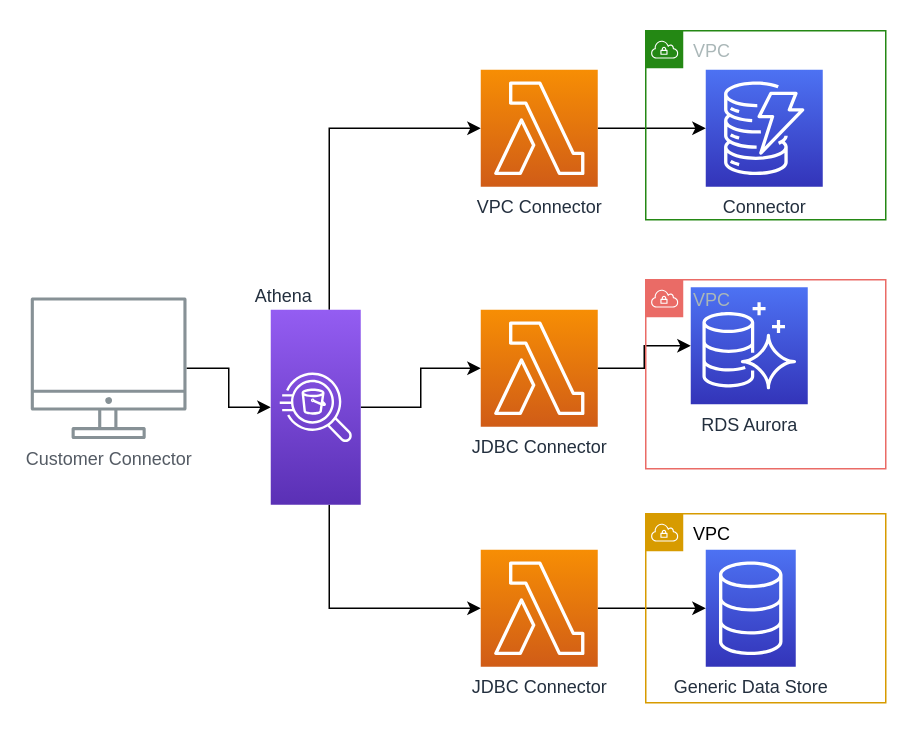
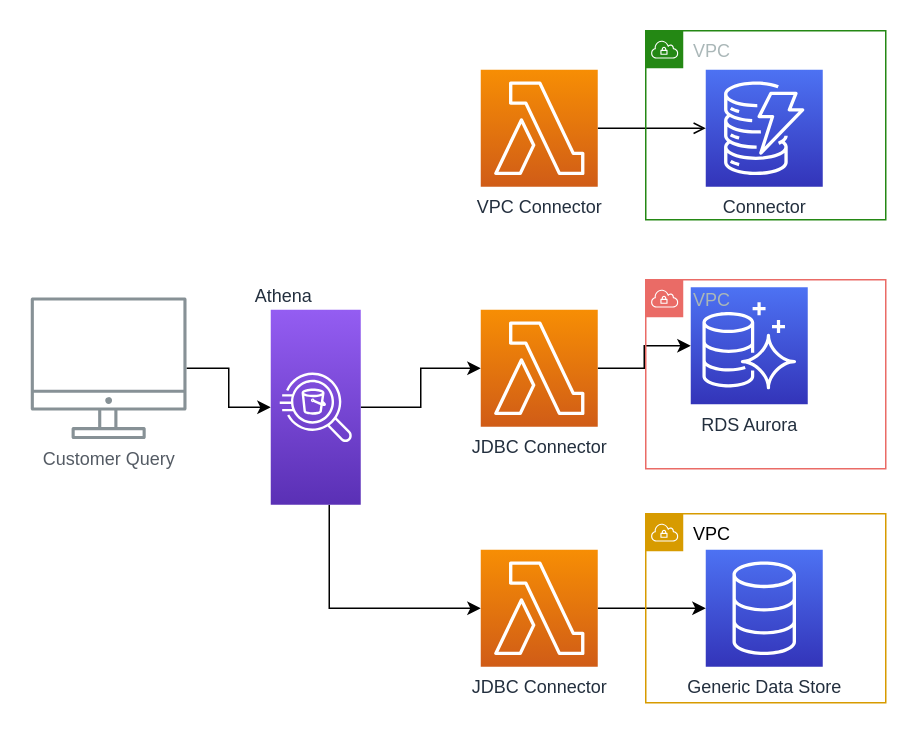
  <mxCell id="0" />
  <mxCell id="1" parent="0" />
  <mxCell id="2" style="edgeStyle=orthogonalEdgeStyle;rounded=0;orthogonalLoop=1;jettySize=auto;html=1;" edge="1" parent="1" source="3" target="7"><mxGeometry relative="1" as="geometry" /></mxCell>
- <mxCell id="3" value="Customer Connector" style="outlineConnect=0;gradientColor=none;fontColor=#545B64;strokeColor=none;fillColor=#879196;dashed=0;verticalLabelPosition=bottom;verticalAlign=top;align=center;html=1;fontSize=12;fontStyle=0;aspect=fixed;shape=mxgraph.aws4.illustration_desktop;pointerEvents=1;labelBackgroundColor=#ffffff;" parent="1" vertex="1"><mxGeometry x="20" y="197.75" width="103.85" height="94.5" as="geometry" /></mxCell>
+ <mxCell id="3" value="Customer Query" style="outlineConnect=0;gradientColor=none;fontColor=#545B64;strokeColor=none;fillColor=#879196;dashed=0;verticalLabelPosition=bottom;verticalAlign=top;align=center;html=1;fontSize=12;fontStyle=0;aspect=fixed;shape=mxgraph.aws4.illustration_desktop;pointerEvents=1;labelBackgroundColor=#ffffff;" parent="1" vertex="1"><mxGeometry x="20" y="197.75" width="103.85" height="94.5" as="geometry" /></mxCell>
  <mxCell id="4" style="edgeStyle=orthogonalEdgeStyle;rounded=0;orthogonalLoop=1;jettySize=auto;html=1;" edge="1" parent="1" source="7" target="12"><mxGeometry relative="1" as="geometry" /></mxCell>
- <mxCell id="5" style="edgeStyle=orthogonalEdgeStyle;rounded=0;orthogonalLoop=1;jettySize=auto;html=1;" edge="1" parent="1" source="7" target="14"><mxGeometry relative="1" as="geometry"><Array as="points"><mxPoint x="219" y="85" /></Array></mxGeometry></mxCell>
  <mxCell id="6" style="edgeStyle=orthogonalEdgeStyle;rounded=0;orthogonalLoop=1;jettySize=auto;html=1;" edge="1" parent="1" source="7" target="16"><mxGeometry relative="1" as="geometry"><Array as="points"><mxPoint x="219" y="405" /></Array></mxGeometry></mxCell>
  <mxCell id="7" value="Athena&amp;nbsp; &amp;nbsp; &amp;nbsp; &amp;nbsp; &amp;nbsp; &amp;nbsp; &amp;nbsp;" style="points=[[0,0,0],[0.25,0,0],[0.5,0,0],[0.75,0,0],[1,0,0],[0,1,0],[0.25,1,0],[0.5,1,0],[0.75,1,0],[1,1,0],[0,0.25,0],[0,0.5,0],[0,0.75,0],[1,0.25,0],[1,0.5,0],[1,0.75,0]];outlineConnect=0;fontColor=#232F3E;gradientColor=#945DF2;gradientDirection=north;fillColor=#5A30B5;strokeColor=#ffffff;dashed=0;verticalLabelPosition=top;verticalAlign=bottom;align=center;html=1;fontSize=12;fontStyle=0;aspect=fixed;shape=mxgraph.aws4.resourceIcon;resIcon=mxgraph.aws4.athena;labelPosition=center;" vertex="1" parent="1"><mxGeometry x="180" y="206" width="60" height="130" as="geometry" /></mxCell>
  <mxCell id="8" value="Connector" style="points=[[0,0,0],[0.25,0,0],[0.5,0,0],[0.75,0,0],[1,0,0],[0,1,0],[0.25,1,0],[0.5,1,0],[0.75,1,0],[1,1,0],[0,0.25,0],[0,0.5,0],[0,0.75,0],[1,0.25,0],[1,0.5,0],[1,0.75,0]];outlineConnect=0;fontColor=#232F3E;gradientColor=#4D72F3;gradientDirection=north;fillColor=#3334B9;strokeColor=#ffffff;dashed=0;verticalLabelPosition=bottom;verticalAlign=top;align=center;html=1;fontSize=12;fontStyle=0;aspect=fixed;shape=mxgraph.aws4.resourceIcon;resIcon=mxgraph.aws4.dynamodb;" vertex="1" parent="1"><mxGeometry x="470" y="46" width="78" height="78" as="geometry" /></mxCell>
  <mxCell id="9" value="RDS Aurora" style="points=[[0,0,0],[0.25,0,0],[0.5,0,0],[0.75,0,0],[1,0,0],[0,1,0],[0.25,1,0],[0.5,1,0],[0.75,1,0],[1,1,0],[0,0.25,0],[0,0.5,0],[0,0.75,0],[1,0.25,0],[1,0.5,0],[1,0.75,0]];outlineConnect=0;fontColor=#232F3E;gradientColor=#4D72F3;gradientDirection=north;fillColor=#3334B9;strokeColor=#ffffff;dashed=0;verticalLabelPosition=bottom;verticalAlign=top;align=center;html=1;fontSize=12;fontStyle=0;aspect=fixed;shape=mxgraph.aws4.resourceIcon;resIcon=mxgraph.aws4.aurora;" vertex="1" parent="1"><mxGeometry x="460" y="191" width="78" height="78" as="geometry" /></mxCell>
- <mxCell id="10" value="Generic Data Store" style="points=[[0,0,0],[0.25,0,0],[0.5,0,0],[0.75,0,0],[1,0,0],[0,1,0],[0.25,1,0],[0.5,1,0],[0.75,1,0],[1,1,0],[0,0.25,0],[0,0.5,0],[0,0.75,0],[1,0.25,0],[1,0.5,0],[1,0.75,0]];outlineConnect=0;fontColor=#232F3E;gradientColor=#4D72F3;gradientDirection=north;fillColor=#3334B9;strokeColor=#ffffff;dashed=0;verticalLabelPosition=bottom;verticalAlign=top;align=center;html=1;fontSize=12;fontStyle=0;aspect=fixed;shape=mxgraph.aws4.resourceIcon;resIcon=mxgraph.aws4.database;" vertex="1" parent="1"><mxGeometry x="470" y="366" width="60" height="78" as="geometry" /></mxCell>
+ <mxCell id="10" value="Generic Data Store" style="points=[[0,0,0],[0.25,0,0],[0.5,0,0],[0.75,0,0],[1,0,0],[0,1,0],[0.25,1,0],[0.5,1,0],[0.75,1,0],[1,1,0],[0,0.25,0],[0,0.5,0],[0,0.75,0],[1,0.25,0],[1,0.5,0],[1,0.75,0]];outlineConnect=0;fontColor=#232F3E;gradientColor=#4D72F3;gradientDirection=north;fillColor=#3334B9;strokeColor=#ffffff;dashed=0;verticalLabelPosition=bottom;verticalAlign=top;align=center;html=1;fontSize=12;fontStyle=0;aspect=fixed;shape=mxgraph.aws4.resourceIcon;resIcon=mxgraph.aws4.database;" vertex="1" parent="1"><mxGeometry x="470" y="366" width="78" height="78" as="geometry" /></mxCell>
  <mxCell id="11" value="" style="edgeStyle=orthogonalEdgeStyle;rounded=0;orthogonalLoop=1;jettySize=auto;html=1;" edge="1" parent="1" source="12" target="9"><mxGeometry relative="1" as="geometry" /></mxCell>
  <mxCell id="12" value="JDBC Connector" style="points=[[0,0,0],[0.25,0,0],[0.5,0,0],[0.75,0,0],[1,0,0],[0,1,0],[0.25,1,0],[0.5,1,0],[0.75,1,0],[1,1,0],[0,0.25,0],[0,0.5,0],[0,0.75,0],[1,0.25,0],[1,0.5,0],[1,0.75,0]];outlineConnect=0;fontColor=#232F3E;gradientColor=#F78E04;gradientDirection=north;fillColor=#D05C17;strokeColor=#ffffff;dashed=0;verticalLabelPosition=bottom;verticalAlign=top;align=center;html=1;fontSize=12;fontStyle=0;aspect=fixed;shape=mxgraph.aws4.resourceIcon;resIcon=mxgraph.aws4.lambda;" vertex="1" parent="1"><mxGeometry x="320" y="206" width="78" height="78" as="geometry" /></mxCell>
- <mxCell id="13" value="" style="edgeStyle=orthogonalEdgeStyle;rounded=0;orthogonalLoop=1;jettySize=auto;html=1;" edge="1" parent="1" source="14" target="8"><mxGeometry relative="1" as="geometry" /></mxCell>
+ <mxCell id="13" value="" style="edgeStyle=orthogonalEdgeStyle;rounded=0;orthogonalLoop=1;jettySize=auto;html=1;endArrow=open;" edge="1" parent="1" source="14" target="8"><mxGeometry relative="1" as="geometry" /></mxCell>
  <mxCell id="14" value="VPC Connector" style="points=[[0,0,0],[0.25,0,0],[0.5,0,0],[0.75,0,0],[1,0,0],[0,1,0],[0.25,1,0],[0.5,1,0],[0.75,1,0],[1,1,0],[0,0.25,0],[0,0.5,0],[0,0.75,0],[1,0.25,0],[1,0.5,0],[1,0.75,0]];outlineConnect=0;fontColor=#232F3E;gradientColor=#F78E04;gradientDirection=north;fillColor=#D05C17;strokeColor=#ffffff;dashed=0;verticalLabelPosition=bottom;verticalAlign=top;align=center;html=1;fontSize=12;fontStyle=0;aspect=fixed;shape=mxgraph.aws4.resourceIcon;resIcon=mxgraph.aws4.lambda;" vertex="1" parent="1"><mxGeometry x="320" y="46" width="78" height="78" as="geometry" /></mxCell>
  <mxCell id="15" value="" style="edgeStyle=orthogonalEdgeStyle;rounded=0;orthogonalLoop=1;jettySize=auto;html=1;" edge="1" parent="1" source="16" target="10"><mxGeometry relative="1" as="geometry" /></mxCell>
  <mxCell id="16" value="JDBC Connector" style="points=[[0,0,0],[0.25,0,0],[0.5,0,0],[0.75,0,0],[1,0,0],[0,1,0],[0.25,1,0],[0.5,1,0],[0.75,1,0],[1,1,0],[0,0.25,0],[0,0.5,0],[0,0.75,0],[1,0.25,0],[1,0.5,0],[1,0.75,0]];outlineConnect=0;fontColor=#232F3E;gradientColor=#F78E04;gradientDirection=north;fillColor=#D05C17;strokeColor=#ffffff;dashed=0;verticalLabelPosition=bottom;verticalAlign=top;align=center;html=1;fontSize=12;fontStyle=0;aspect=fixed;shape=mxgraph.aws4.resourceIcon;resIcon=mxgraph.aws4.lambda;" vertex="1" parent="1"><mxGeometry x="320" y="366" width="78" height="78" as="geometry" /></mxCell>
  <mxCell id="17" value="VPC" style="points=[[0,0],[0.25,0],[0.5,0],[0.75,0],[1,0],[1,0.25],[1,0.5],[1,0.75],[1,1],[0.75,1],[0.5,1],[0.25,1],[0,1],[0,0.75],[0,0.5],[0,0.25]];outlineConnect=0;gradientColor=none;html=1;whiteSpace=wrap;fontSize=12;fontStyle=0;shape=mxgraph.aws4.group;grIcon=mxgraph.aws4.group_vpc;strokeColor=#248814;fillColor=none;verticalAlign=top;align=left;spacingLeft=30;fontColor=#AAB7B8;dashed=0;" vertex="1" parent="1"><mxGeometry x="430" y="20" width="160" height="126" as="geometry" /></mxCell>
  <mxCell id="18" value="VPC" style="points=[[0,0],[0.25,0],[0.5,0],[0.75,0],[1,0],[1,0.25],[1,0.5],[1,0.75],[1,1],[0.75,1],[0.5,1],[0.25,1],[0,1],[0,0.75],[0,0.5],[0,0.25]];outlineConnect=0;gradientColor=none;html=1;whiteSpace=wrap;fontSize=12;fontStyle=0;shape=mxgraph.aws4.group;grIcon=mxgraph.aws4.group_vpc;fillColor=none;verticalAlign=top;align=left;spacingLeft=30;fontColor=#AAB7B8;dashed=0;strokeColor=#EA6B66;" vertex="1" parent="1"><mxGeometry x="430" y="186" width="160" height="126" as="geometry" /></mxCell>
  <mxCell id="19" value="VPC" style="points=[[0,0],[0.25,0],[0.5,0],[0.75,0],[1,0],[1,0.25],[1,0.5],[1,0.75],[1,1],[0.75,1],[0.5,1],[0.25,1],[0,1],[0,0.75],[0,0.5],[0,0.25]];outlineConnect=0;html=1;whiteSpace=wrap;fontSize=12;fontStyle=0;shape=mxgraph.aws4.group;grIcon=mxgraph.aws4.group_vpc;verticalAlign=top;align=left;spacingLeft=30;dashed=0;fillColor=none;strokeColor=#D79B00;" vertex="1" parent="1"><mxGeometry x="430" y="342" width="160" height="126" as="geometry" /></mxCell>
